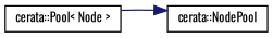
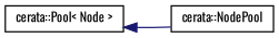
  digraph {
    rankdir=LR
    fontname=Oswald
    node [color=black fillcolor=white fontname=Oswald fontsize=10 shape=record style=filled]
    n1 [height=0.2 label="cerata::Pool\< Node \>" width=0.4]
    n2 [height=0.2 label="cerata::NodePool" width=0.4]
-   n2 -> n1 [color=midnightblue dir=back fontname=Oswald fontsize=10 labelfontname=Helvetica labelfontsize=10 style=solid]
+   n1 -> n2 [color=midnightblue dir=back fontname=Oswald fontsize=10 labelfontname=Helvetica labelfontsize=10 style=solid]
  }
